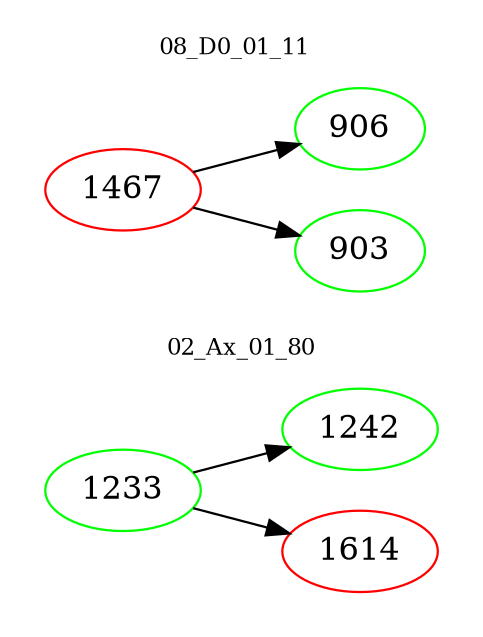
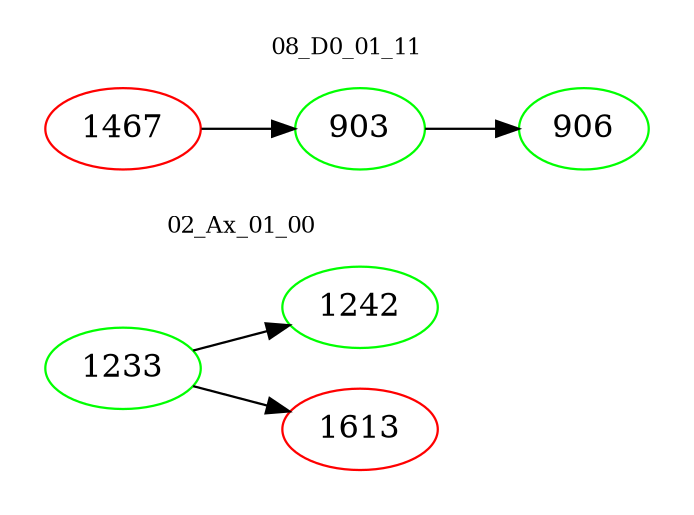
  digraph {
    fontname="DejaVu Serif"
    rankdir=LR
    node [color=green fontname="DejaVu Serif"]
    edge [color=black fontname="DejaVu Serif"]
    n1 [label=1233]
-   n2 [color=red label=1614]
+   n2 [color=red label=1613]
    n3 [label=1242]
    n4 [label=903]
    n5 [label=906]
    n6 [color=red label=1467]
    subgraph cluster_1 {
      color=white
      fontsize=10
-     label="02_Ax_01_80"
+     label="02_Ax_01_00"
      n1
      n2
      n3
    }
    subgraph cluster_2 {
      color=white
      fontsize=10
      label="08_D0_01_11"
      n4
      n5
      n6
    }
    n1 -> n2
    n1 -> n3
-   n6 -> n5
+   n4 -> n5
    n6 -> n4
  }
